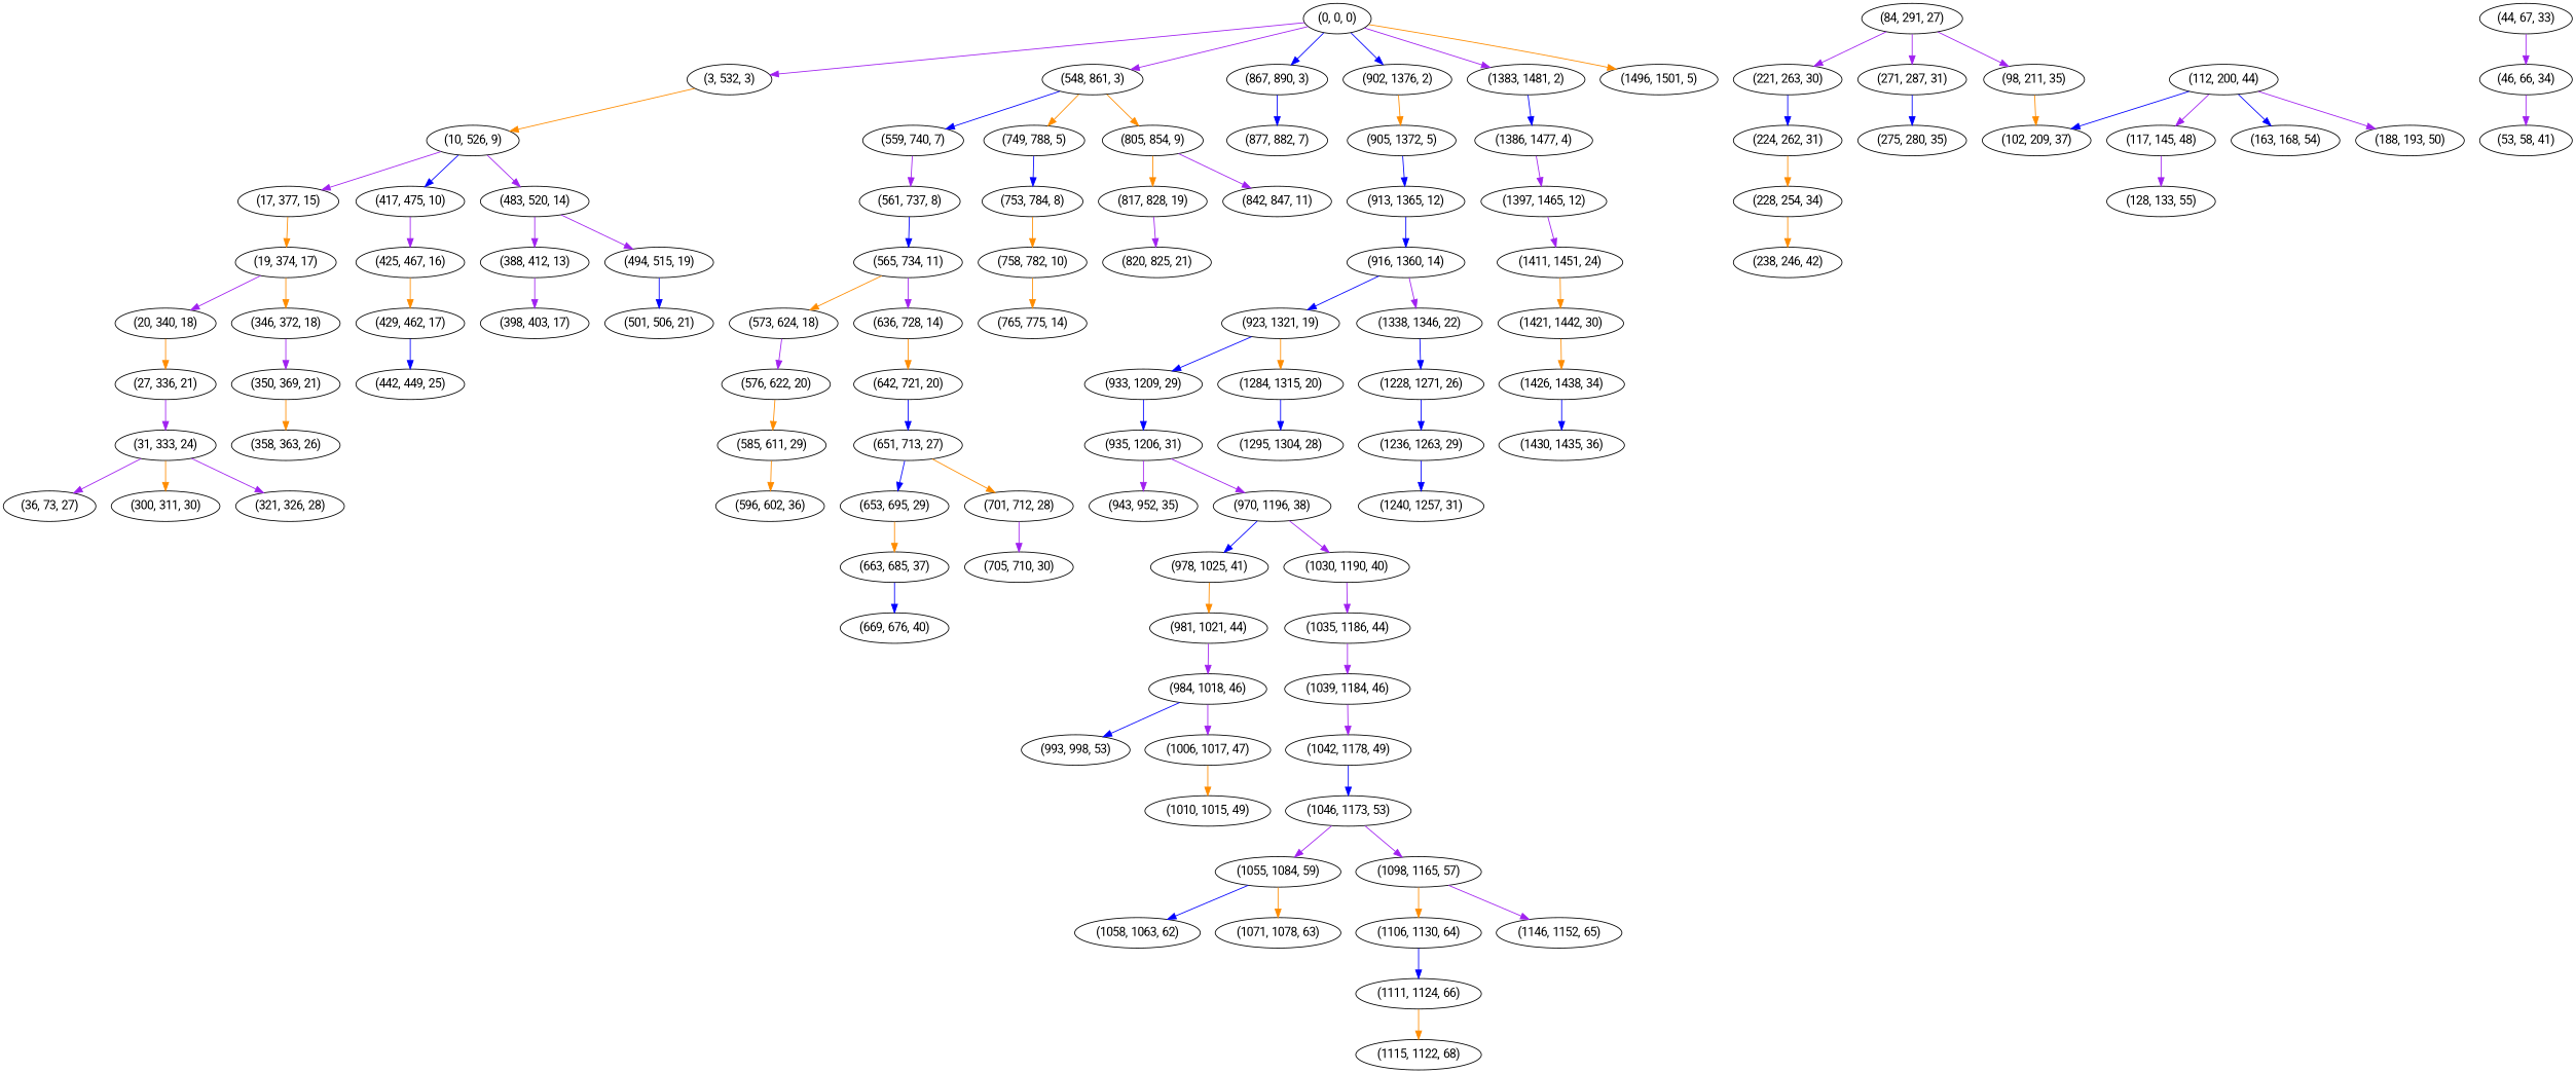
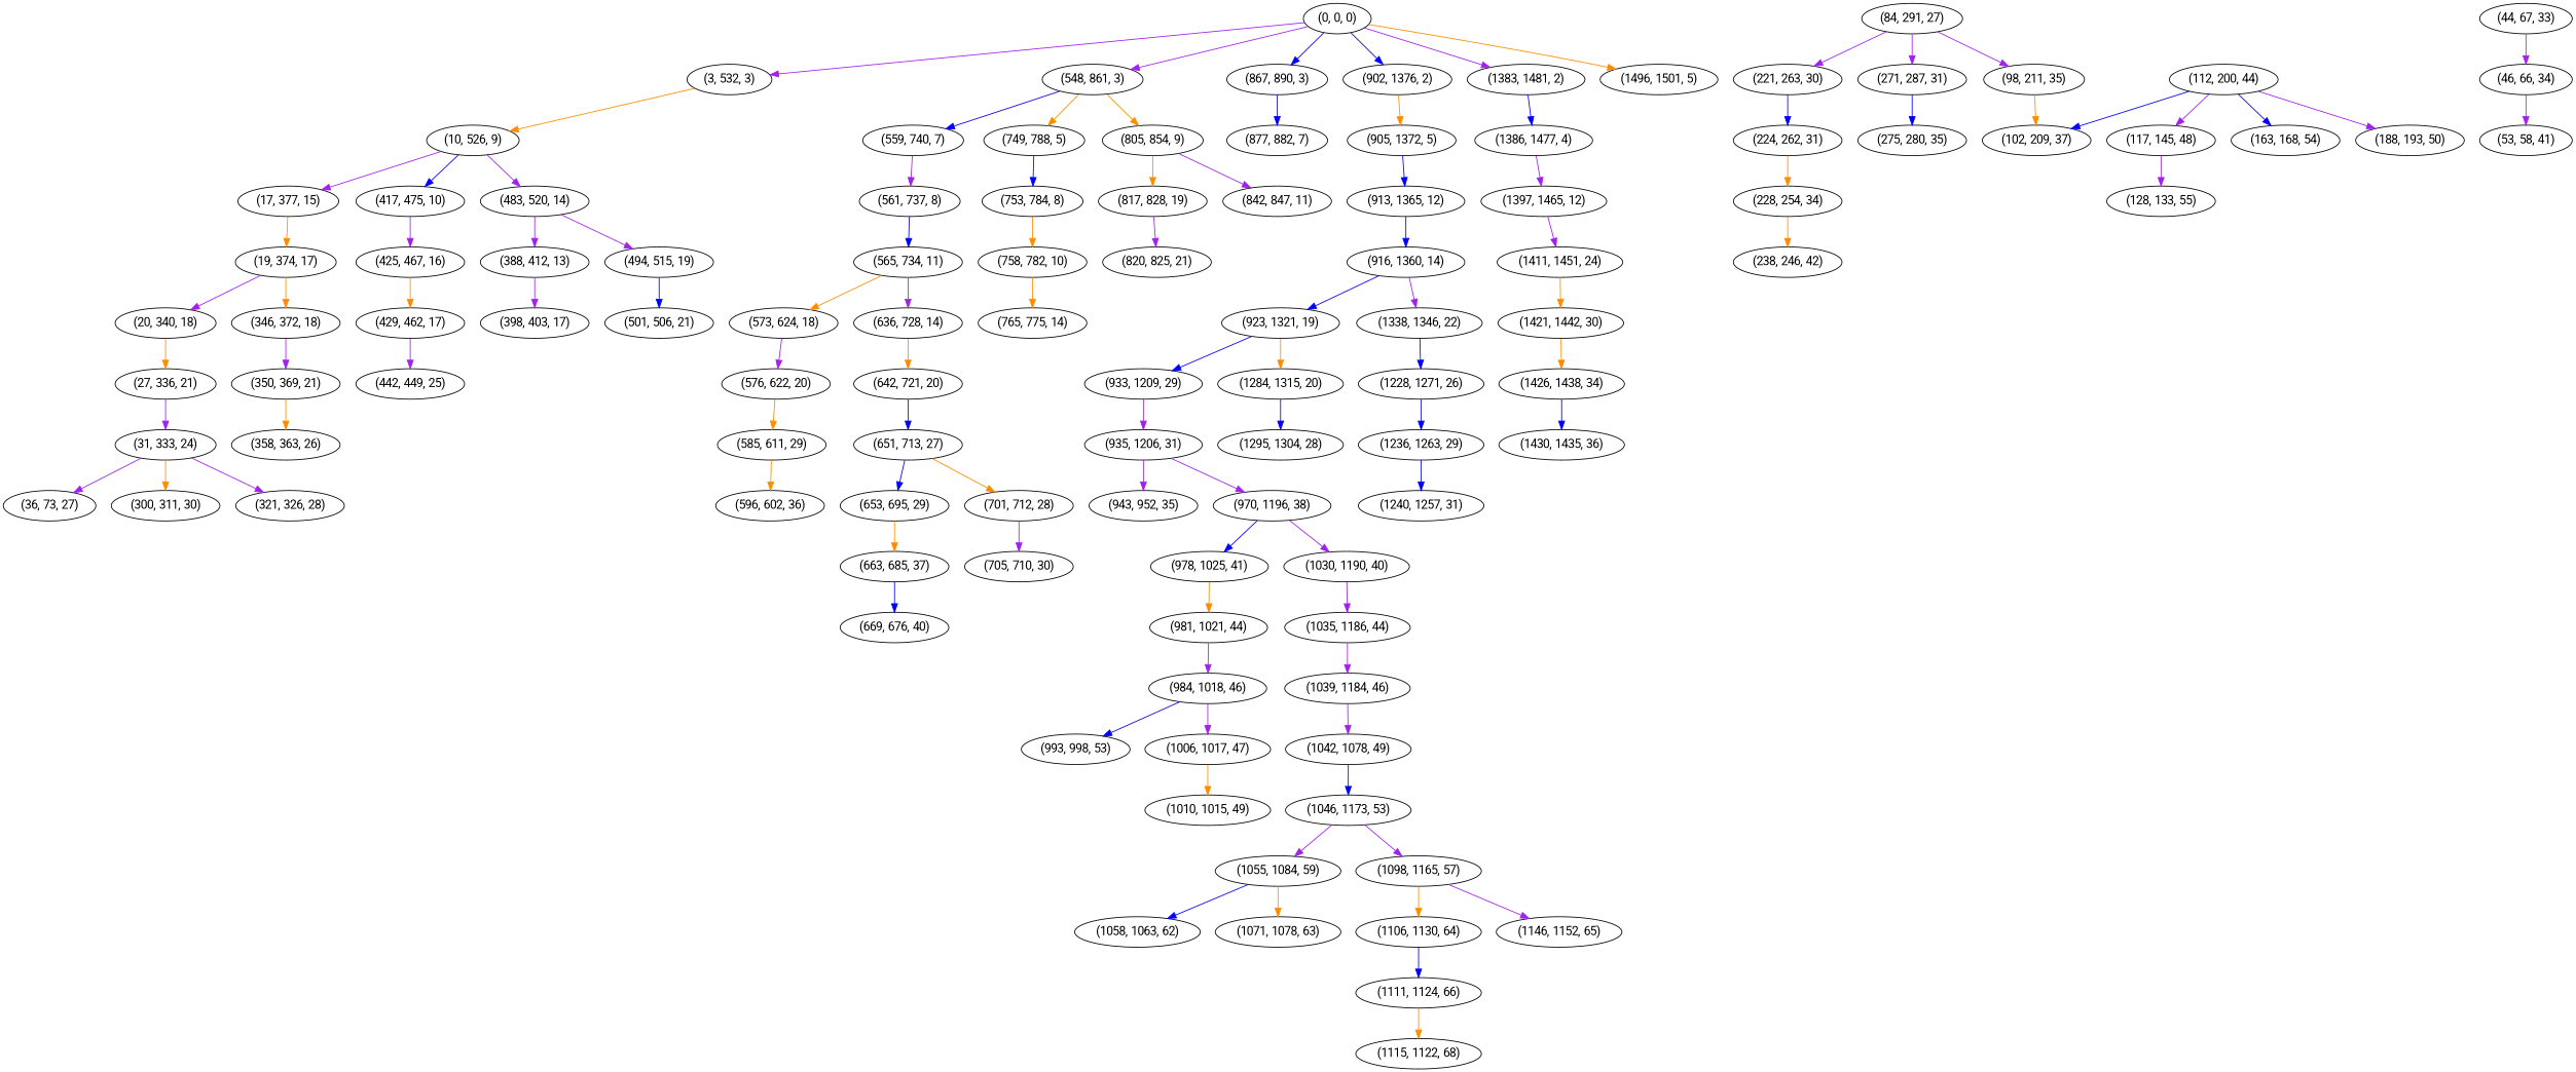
  digraph {
    fontname=Roboto
    node [fontname=Roboto]
    edge [color=purple fontname=Roboto]
    "(0, 0, 0)"
    "(3, 532, 3)"
    "(548, 861, 3)"
    "(867, 890, 3)"
    "(902, 1376, 2)"
    "(1383, 1481, 2)"
    "(1496, 1501, 5)"
    "(10, 526, 9)"
    "(559, 740, 7)"
    "(749, 788, 5)"
    "(805, 854, 9)"
    "(877, 882, 7)"
    "(905, 1372, 5)"
    "(1386, 1477, 4)"
    "(17, 377, 15)"
    "(417, 475, 10)"
    "(483, 520, 14)"
    "(19, 374, 17)"
    "(388, 412, 13)"
    "(398, 403, 17)"
    "(425, 467, 16)"
    "(494, 515, 19)"
    "(20, 340, 18)"
    "(346, 372, 18)"
    "(27, 336, 21)"
    "(350, 369, 21)"
    "(31, 333, 24)"
    "(36, 73, 27)"
    "(300, 311, 30)"
    "(321, 326, 28)"
    "(84, 291, 27)"
    "(98, 211, 35)"
    "(221, 263, 30)"
    "(271, 287, 31)"
    "(44, 67, 33)"
    "(46, 66, 34)"
    "(53, 58, 41)"
    "(102, 209, 37)"
    "(224, 262, 31)"
    "(275, 280, 35)"
    "(112, 200, 44)"
    "(117, 145, 48)"
    "(163, 168, 54)"
    "(188, 193, 50)"
    "(128, 133, 55)"
    "(228, 254, 34)"
    "(238, 246, 42)"
    "(358, 363, 26)"
    "(429, 462, 17)"
    "(442, 449, 25)"
    "(501, 506, 21)"
    "(561, 737, 8)"
    "(753, 784, 8)"
    "(817, 828, 19)"
    "(842, 847, 11)"
    "(565, 734, 11)"
    "(573, 624, 18)"
    "(636, 728, 14)"
    "(576, 622, 20)"
    "(642, 721, 20)"
    "(585, 611, 29)"
    "(596, 602, 36)"
    "(651, 713, 27)"
    "(653, 695, 29)"
    "(701, 712, 28)"
    "(663, 685, 37)"
    "(705, 710, 30)"
    "(669, 676, 40)"
    "(758, 782, 10)"
    "(765, 775, 14)"
    "(820, 825, 21)"
    "(913, 1365, 12)"
    "(916, 1360, 14)"
    "(923, 1321, 19)"
    "(1338, 1346, 22)"
    "(933, 1209, 29)"
    "(1284, 1315, 20)"
    "(1228, 1271, 26)"
    "(935, 1206, 31)"
    "(1236, 1263, 29)"
    "(1295, 1304, 28)"
    "(943, 952, 35)"
    "(970, 1196, 38)"
    "(978, 1025, 41)"
    "(1030, 1190, 40)"
    "(981, 1021, 44)"
    "(1035, 1186, 44)"
    "(984, 1018, 46)"
    "(993, 998, 53)"
    "(1006, 1017, 47)"
    "(1010, 1015, 49)"
    "(1039, 1184, 46)"
-   "(1042, 1178, 49)"
+   "(1042, 1178, 49)" [label="(1042, 1078, 49)"]
    "(1046, 1173, 53)"
    "(1055, 1084, 59)"
    "(1098, 1165, 57)"
    "(1058, 1063, 62)"
    "(1071, 1078, 63)"
    "(1106, 1130, 64)"
    "(1146, 1152, 65)"
    "(1111, 1124, 66)"
    "(1115, 1122, 68)"
    "(1240, 1257, 31)"
    "(1397, 1465, 12)"
    "(1411, 1451, 24)"
    "(1421, 1442, 30)"
    "(1426, 1438, 34)"
    "(1430, 1435, 36)"
    "(0, 0, 0)" -> "(3, 532, 3)"
    "(0, 0, 0)" -> "(548, 861, 3)"
    "(0, 0, 0)" -> "(867, 890, 3)" [color=blue]
    "(0, 0, 0)" -> "(902, 1376, 2)" [color=blue]
    "(0, 0, 0)" -> "(1383, 1481, 2)"
    "(0, 0, 0)" -> "(1496, 1501, 5)" [color=darkorange]
    "(3, 532, 3)" -> "(10, 526, 9)" [color=darkorange]
    "(548, 861, 3)" -> "(559, 740, 7)" [color=blue]
    "(548, 861, 3)" -> "(749, 788, 5)" [color=darkorange]
    "(548, 861, 3)" -> "(805, 854, 9)" [color=darkorange]
    "(867, 890, 3)" -> "(877, 882, 7)" [color=blue]
    "(902, 1376, 2)" -> "(905, 1372, 5)" [color=darkorange]
    "(1383, 1481, 2)" -> "(1386, 1477, 4)" [color=blue]
    "(10, 526, 9)" -> "(17, 377, 15)"
    "(10, 526, 9)" -> "(417, 475, 10)" [color=blue]
    "(10, 526, 9)" -> "(483, 520, 14)"
    "(559, 740, 7)" -> "(561, 737, 8)"
    "(749, 788, 5)" -> "(753, 784, 8)" [color=blue]
    "(805, 854, 9)" -> "(817, 828, 19)" [color=darkorange]
    "(805, 854, 9)" -> "(842, 847, 11)"
    "(905, 1372, 5)" -> "(913, 1365, 12)" [color=blue]
    "(1386, 1477, 4)" -> "(1397, 1465, 12)"
    "(17, 377, 15)" -> "(19, 374, 17)" [color=darkorange]
    "(417, 475, 10)" -> "(425, 467, 16)"
    "(483, 520, 14)" -> "(388, 412, 13)"
    "(483, 520, 14)" -> "(494, 515, 19)"
    "(19, 374, 17)" -> "(20, 340, 18)"
    "(19, 374, 17)" -> "(346, 372, 18)" [color=darkorange]
    "(388, 412, 13)" -> "(398, 403, 17)"
    "(425, 467, 16)" -> "(429, 462, 17)" [color=darkorange]
    "(494, 515, 19)" -> "(501, 506, 21)" [color=blue]
    "(20, 340, 18)" -> "(27, 336, 21)" [color=darkorange]
    "(346, 372, 18)" -> "(350, 369, 21)"
    "(27, 336, 21)" -> "(31, 333, 24)"
    "(350, 369, 21)" -> "(358, 363, 26)" [color=darkorange]
    "(31, 333, 24)" -> "(36, 73, 27)"
    "(31, 333, 24)" -> "(300, 311, 30)" [color=darkorange]
    "(31, 333, 24)" -> "(321, 326, 28)"
    "(84, 291, 27)" -> "(98, 211, 35)"
    "(84, 291, 27)" -> "(221, 263, 30)"
    "(84, 291, 27)" -> "(271, 287, 31)"
    "(98, 211, 35)" -> "(102, 209, 37)" [color=darkorange]
    "(221, 263, 30)" -> "(224, 262, 31)" [color=blue]
    "(271, 287, 31)" -> "(275, 280, 35)" [color=blue]
    "(44, 67, 33)" -> "(46, 66, 34)"
    "(46, 66, 34)" -> "(53, 58, 41)"
    "(224, 262, 31)" -> "(228, 254, 34)" [color=darkorange]
    "(112, 200, 44)" -> "(102, 209, 37)" [color=blue]
    "(112, 200, 44)" -> "(117, 145, 48)"
    "(112, 200, 44)" -> "(163, 168, 54)" [color=blue]
    "(112, 200, 44)" -> "(188, 193, 50)"
    "(117, 145, 48)" -> "(128, 133, 55)"
    "(228, 254, 34)" -> "(238, 246, 42)" [color=darkorange]
-   "(429, 462, 17)" -> "(442, 449, 25)" [color=blue]
+   "(429, 462, 17)" -> "(442, 449, 25)"
    "(561, 737, 8)" -> "(565, 734, 11)" [color=blue]
    "(753, 784, 8)" -> "(758, 782, 10)" [color=darkorange]
    "(817, 828, 19)" -> "(820, 825, 21)"
    "(565, 734, 11)" -> "(573, 624, 18)" [color=darkorange]
    "(565, 734, 11)" -> "(636, 728, 14)"
    "(573, 624, 18)" -> "(576, 622, 20)"
    "(636, 728, 14)" -> "(642, 721, 20)" [color=darkorange]
    "(576, 622, 20)" -> "(585, 611, 29)" [color=darkorange]
    "(642, 721, 20)" -> "(651, 713, 27)" [color=blue]
    "(585, 611, 29)" -> "(596, 602, 36)" [color=darkorange]
    "(651, 713, 27)" -> "(653, 695, 29)" [color=blue]
    "(651, 713, 27)" -> "(701, 712, 28)" [color=darkorange]
    "(653, 695, 29)" -> "(663, 685, 37)" [color=darkorange]
    "(701, 712, 28)" -> "(705, 710, 30)"
    "(663, 685, 37)" -> "(669, 676, 40)" [color=blue]
    "(758, 782, 10)" -> "(765, 775, 14)" [color=darkorange]
    "(913, 1365, 12)" -> "(916, 1360, 14)" [color=blue]
    "(916, 1360, 14)" -> "(923, 1321, 19)" [color=blue]
    "(916, 1360, 14)" -> "(1338, 1346, 22)"
    "(923, 1321, 19)" -> "(933, 1209, 29)" [color=blue]
    "(923, 1321, 19)" -> "(1284, 1315, 20)" [color=darkorange]
    "(1338, 1346, 22)" -> "(1228, 1271, 26)" [color=blue]
-   "(933, 1209, 29)" -> "(935, 1206, 31)" [color=blue]
+   "(933, 1209, 29)" -> "(935, 1206, 31)"
    "(1284, 1315, 20)" -> "(1295, 1304, 28)" [color=blue]
    "(1228, 1271, 26)" -> "(1236, 1263, 29)" [color=blue]
    "(935, 1206, 31)" -> "(943, 952, 35)"
    "(935, 1206, 31)" -> "(970, 1196, 38)"
    "(1236, 1263, 29)" -> "(1240, 1257, 31)" [color=blue]
    "(970, 1196, 38)" -> "(978, 1025, 41)" [color=blue]
    "(970, 1196, 38)" -> "(1030, 1190, 40)"
    "(978, 1025, 41)" -> "(981, 1021, 44)" [color=darkorange]
    "(1030, 1190, 40)" -> "(1035, 1186, 44)"
    "(981, 1021, 44)" -> "(984, 1018, 46)"
    "(1035, 1186, 44)" -> "(1039, 1184, 46)"
    "(984, 1018, 46)" -> "(993, 998, 53)" [color=blue]
    "(984, 1018, 46)" -> "(1006, 1017, 47)"
    "(1006, 1017, 47)" -> "(1010, 1015, 49)" [color=darkorange]
    "(1039, 1184, 46)" -> "(1042, 1178, 49)"
    "(1042, 1178, 49)" -> "(1046, 1173, 53)" [color=blue]
    "(1046, 1173, 53)" -> "(1055, 1084, 59)"
    "(1046, 1173, 53)" -> "(1098, 1165, 57)"
    "(1055, 1084, 59)" -> "(1058, 1063, 62)" [color=blue]
    "(1055, 1084, 59)" -> "(1071, 1078, 63)" [color=darkorange]
    "(1098, 1165, 57)" -> "(1106, 1130, 64)" [color=darkorange]
    "(1098, 1165, 57)" -> "(1146, 1152, 65)"
    "(1106, 1130, 64)" -> "(1111, 1124, 66)" [color=blue]
    "(1111, 1124, 66)" -> "(1115, 1122, 68)" [color=darkorange]
    "(1397, 1465, 12)" -> "(1411, 1451, 24)"
    "(1411, 1451, 24)" -> "(1421, 1442, 30)" [color=darkorange]
    "(1421, 1442, 30)" -> "(1426, 1438, 34)" [color=darkorange]
    "(1426, 1438, 34)" -> "(1430, 1435, 36)" [color=blue]
  }
